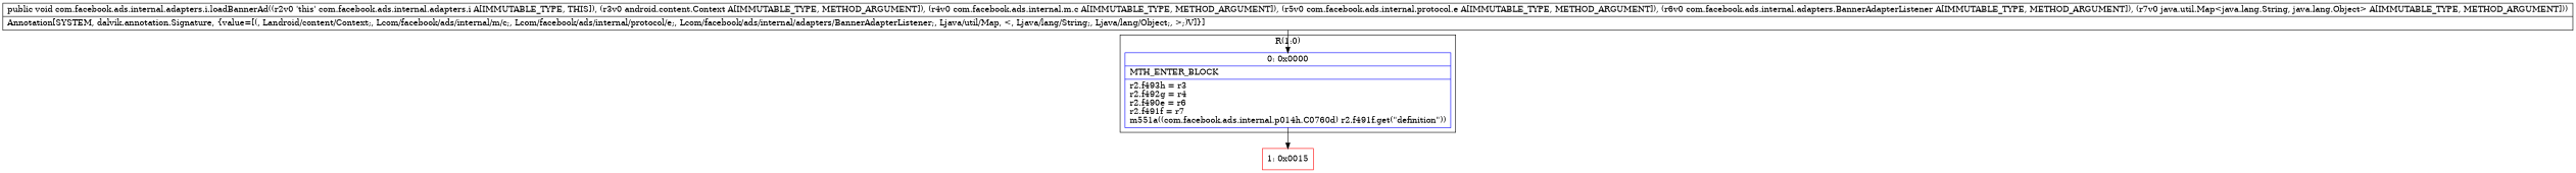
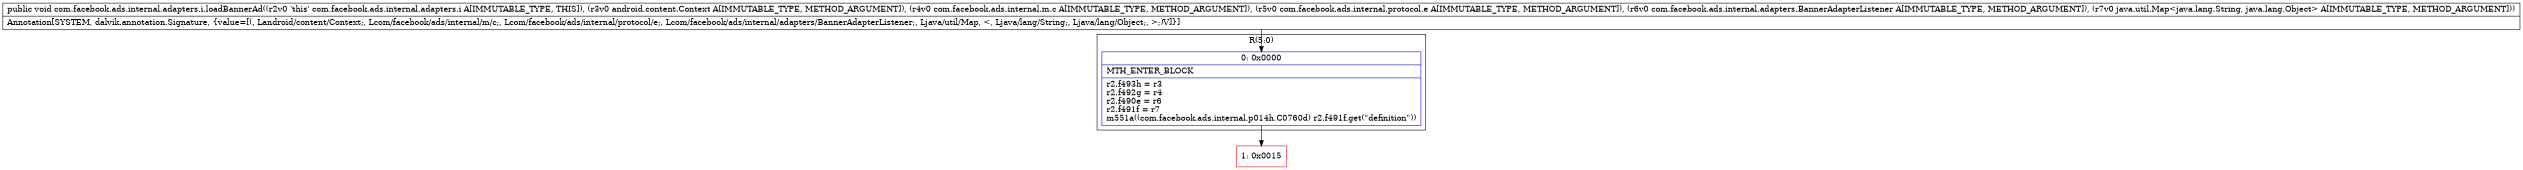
  digraph {
    node [shape=record]
    n1 [color=blue label="{0\:\ 0x0000|MTH_ENTER_BLOCK\l|r2.f493h = r3\lr2.f492g = r4\lr2.f490e = r6\lr2.f491f = r7\lm551a((com.facebook.ads.internal.p014h.C0760d) r2.f491f.get(\"definition\"))\l}"]
    n2 [color=red label="{1\:\ 0x0015}"]
    n3 [label="{public void com.facebook.ads.internal.adapters.i.loadBannerAd((r2v0 'this' com.facebook.ads.internal.adapters.i A[IMMUTABLE_TYPE, THIS]), (r3v0 android.content.Context A[IMMUTABLE_TYPE, METHOD_ARGUMENT]), (r4v0 com.facebook.ads.internal.m.c A[IMMUTABLE_TYPE, METHOD_ARGUMENT]), (r5v0 com.facebook.ads.internal.protocol.e A[IMMUTABLE_TYPE, METHOD_ARGUMENT]), (r6v0 com.facebook.ads.internal.adapters.BannerAdapterListener A[IMMUTABLE_TYPE, METHOD_ARGUMENT]), (r7v0 java.util.Map\<java.lang.String, java.lang.Object\> A[IMMUTABLE_TYPE, METHOD_ARGUMENT]))  | Annotation[SYSTEM, dalvik.annotation.Signature, \{value=[(, Landroid\/content\/Context;, Lcom\/facebook\/ads\/internal\/m\/c;, Lcom\/facebook\/ads\/internal\/protocol\/e;, Lcom\/facebook\/ads\/internal\/adapters\/BannerAdapterListener;, Ljava\/util\/Map, \<, Ljava\/lang\/String;, Ljava\/lang\/Object;, \>;)V]\}]\l}"]
    subgraph cluster_1 {
-     label="R(1:0)"
+     label="R(5:0)"
      n1
    }
    n1 -> n2
    n3 -> n1
  }
